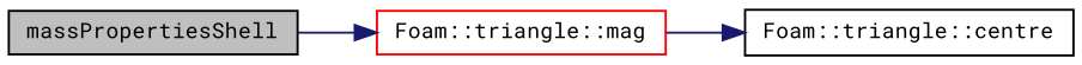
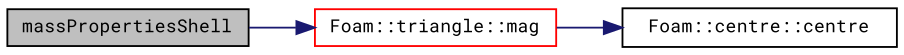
  digraph {
    fontname="Roboto Mono"
    rankdir=LR
    node [color=black fontname="Roboto Mono" fontsize=10 shape=record]
    edge [color=midnightblue fontname="Roboto Mono" fontsize=10 labelfontname=FreeSans labelfontsize=10 style=solid]
    n1 [fillcolor=grey75 fontcolor=black height=0.2 label=massPropertiesShell style=filled width=0.4]
    n2 [color=red height=0.2 label="Foam::triangle::mag" width=0.4]
-   n3 [height=0.2 label="Foam::triangle::centre" width=0.4]
+   n3 [height=0.2 label="Foam::centre::centre" width=0.4]
    n1 -> n2
    n2 -> n3
  }
